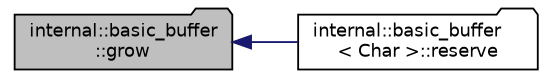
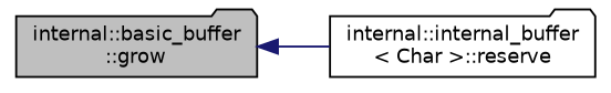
  digraph {
    rankdir=LR
    node [color=black fontname=Helvetica fontsize=10 shape=folder style=filled]
    n1 [fillcolor=grey75 fontcolor=black height=0.2 label="internal::basic_buffer\l::grow" width=0.4]
-   n2 [fillcolor=white height=0.2 label="internal::basic_buffer\l\< Char \>::reserve" width=0.4]
+   n2 [fillcolor=white height=0.2 label="internal::internal_buffer\l\< Char \>::reserve" width=0.4]
    n1 -> n2 [color=midnightblue dir=back fontname=Helvetica fontsize=10 labelfontname=Helvetica labelfontsize=10 style=solid]
  }
